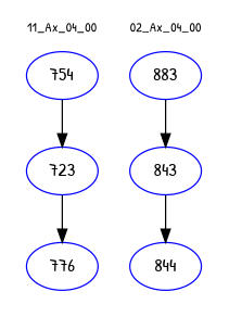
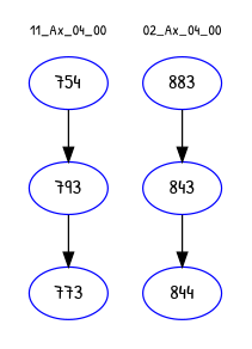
  digraph {
    fontname="Patrick Hand"
    node [color=blue fontname="Patrick Hand"]
    edge [color=black fontname="Patrick Hand"]
    n1 [label=754]
-   n2 [label=723]
-   n3 [label=776]
+   n2 [label=793]
+   n3 [label=773]
    n4 [label=883]
    n5 [label=843]
    n6 [label=844]
    subgraph cluster_1 {
      color=white
      fontsize=10
      label="11_Ax_04_00"
      n1
      n2
      n3
    }
    subgraph cluster_2 {
      color=white
      fontsize=10
      label="02_Ax_04_00"
      n4
      n5
      n6
    }
    n1 -> n2
    n2 -> n3
    n4 -> n5
    n5 -> n6
  }
